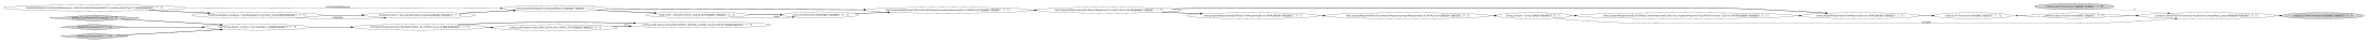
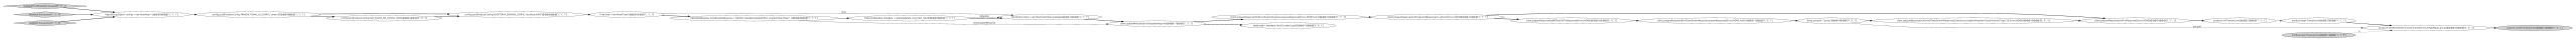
  digraph {
    fontname=Ubuntu
    rankdir=LR
    node [fillcolor=white fontname=Ubuntu shape=ellipse style=filled]
    edge [fontname=Ubuntu style=bold]
    n1 [fillcolor=lightgray label="testSendTxnOffsetsWithGroupId['0', '0', '1']" shape=diamond]
    n2 [label="Map<String,Object> configs = new HashMap<>()@@@3@@@['1', '1', '1']"]
    n3 [label="configs.put(ProducerConfig.TRANSACTIONAL_ID_CONFIG,\"some.id\")@@@4@@@['1', '1', '1']"]
    n4 [label="MockClient client = new MockClient(time,metadata)@@@10@@@['1', '1', '1']"]
    n5 [label="client.updateMetadata(initialUpdateResponse)@@@11@@@['1', '1', '1']"]
    n6 [label="client.prepareResponse(FindCoordinatorResponse.prepareResponse(Errors.NONE,host1))@@@14@@@['1', '1', '1']"]
    n7 [label="Node node = metadata.fetch().nodes().get(0)@@@12@@@['0', '0', '1']"]
-   n8 [label="producer.beginTransaction()@@@23@@@['1', '1', '1']" shape=diamond]
+   n8 [label="producer.beginTransaction()@@@23@@@['1', '1', '1']"]
    n9 [label="producer.sendOffsetsToTransaction(Collections.emptyMap(),groupId)@@@24@@@['0', '0', '1']"]
    n10 [fillcolor=lightgray label="producer.commitTransaction()@@@25@@@['0', '0', '1']"]
    n11 [fillcolor=lightgray label="producer.abortTransaction()@@@17@@@['1', '1', '0']"]
    n12 [label="client.prepareResponse(FindCoordinatorResponse.prepareResponse(Errors.NONE,host1))@@@17@@@['0', '0', '1']"]
    n13 [label="String groupId = \"group\"@@@18@@@['0', '0', '1']"]
    n14 [label="client.prepareResponse(null,txnOffsetsCommitResponse(Collections.singletonMap(new TopicPartition(\"topic\",0),Errors.NONE)))@@@19@@@['0', '0', '1']"]
    n15 [label="client.prepareResponse(initProducerIdResponse(1L,(short)5,Errors.NONE))@@@15@@@['1', '1', '1']"]
    n16 [label="client.prepareResponse(endTxnResponse(Errors.NONE))@@@20@@@['1', '1', '1']"]
    n17 [label="client.prepareResponse(addOffsetsToTxnResponse(Errors.NONE))@@@16@@@['0', '0', '1']"]
    n18 [label="producer.initTransactions()@@@22@@@['1', '1', '1']"]
    n19 [fillcolor=lightgray label="testAbortTransaction['1', '0', '0']" shape=diamond]
    n20 [fillcolor=lightgray label="testAbortTransaction['0', '1', '0']" shape=diamond]
-   n21 [label="client.throttle(node,5000)@@@13@@@['0', '0', '1']"]
    n22 [label="configs.put(ProducerConfig.BOOTSTRAP_SERVERS_CONFIG,\"localhost:9000\")@@@6@@@['1', '1', '1']"]
    n23 [label="configs.put(ProducerConfig.MAX_BLOCK_MS_CONFIG,10000)@@@5@@@['0', '0', '1']"]
+   n24 [label="Time time = new MockTime(1)@@@7@@@['1', '1', '1']"]
    n25 [label="MetadataResponse initialUpdateResponse = TestUtils.metadataUpdateWith(1,singletonMap(\"topic\",1))@@@8@@@['1', '1', '1']"]
    n26 [label="ProducerMetadata metadata = newMetadata(0,Long.MAX_VALUE)@@@9@@@['1', '1', '1']"]
    n1 -> n2
    n2 -> n3
    n3 -> n22
    n3 -> n23
    n4 -> n5
    n5 -> n6
    n5 -> n7
    n6 -> n15
-   n7 -> n21 [label="node" style=solid]
-   n7 -> n21
    n8 -> n9
    n9 -> n10
    n11 -> n9 [label=0 style=dashed]
    n12 -> n13
    n13 -> n9 [label=groupId style=solid]
    n13 -> n14
    n14 -> n16
    n15 -> n16
    n15 -> n17
    n16 -> n18
    n17 -> n12
    n18 -> n8 [style=solid]
    n19 -> n2
    n20 -> n2
-   n21 -> n6
+   n22 -> n24
    n23 -> n22
+   n24 -> n4 [label=time style=solid]
+   n24 -> n25
    n25 -> n5 [label=initialUpdateResponse style=solid]
    n25 -> n26
    n26 -> n4 [label=metadata style=solid]
    n26 -> n4
  }
